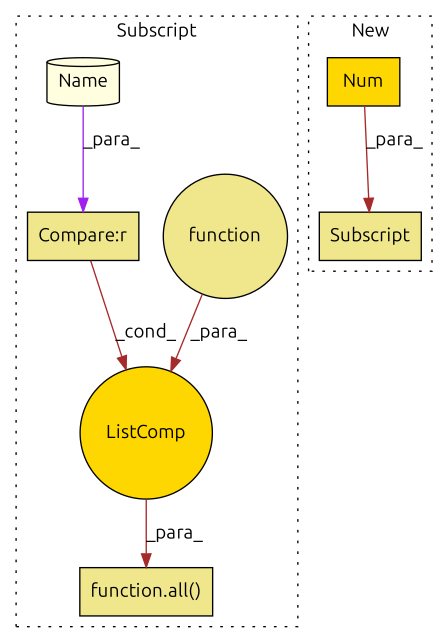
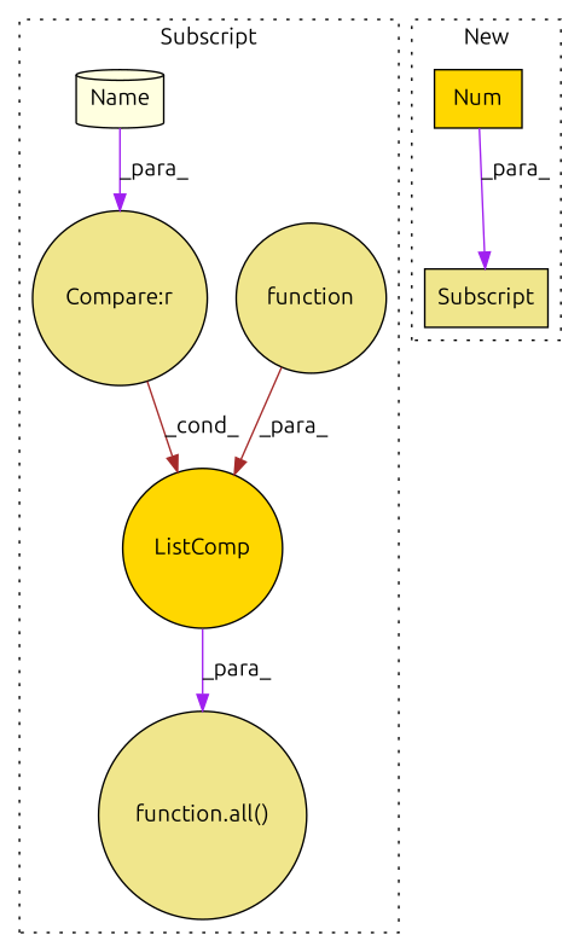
  digraph {
    fontname=Ubuntu
    node [fillcolor=khaki fontname=Ubuntu s=4720 shape=circle style=filled]
    edge [color=brown fontname=Ubuntu]
-   n1 [a=75 l="4,1" label="function.all()" s="4715,4738" shape=box]
+   n1 [a=75 l="4,1" label="function.all()" s="4715,4738"]
    n2 [a=45 l=3 label=function s=4725]
-   n3 [a=40 l=4 label="Compare:r" shape=box]
+   n3 [a=40 l=4 label="Compare:r"]
    n4 [a=106 fillcolor=gold l=19 label=ListComp s=4719]
    n5 [a=87 fillcolor=lightyellow l=1 label=Name shape=cylinder]
    n6 [a=63 l="14,0" label=Subscript s="4979,0" shape=box]
    n7 [a=76 fillcolor=gold l=2 label=Num s=4990 shape=box]
    subgraph cluster_1 {
      label=Subscript
      style=dotted
      n1
      n2
      n3
      n4
      n5
    }
    subgraph cluster_2 {
      label=New
      style=dotted
      n6
      n7
    }
    n2 -> n4 [label=_para_]
    n3 -> n4 [label=_cond_]
-   n4 -> n1 [label=_para_]
+   n4 -> n1 [color=purple label=_para_]
    n5 -> n3 [color=purple label=_para_]
-   n7 -> n6 [label=_para_]
+   n7 -> n6 [color=purple label=_para_]
  }
